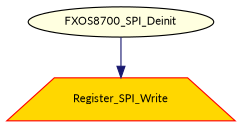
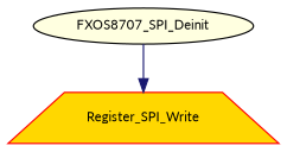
  digraph {
    rankdir=TB
    fontname=Lato
    node [fontname=Lato fontsize=10 style=filled]
-   n1 [color=black fillcolor=lightyellow fontcolor=black height=0.2 label=FXOS8700_SPI_Deinit shape=ellipse width=0.4]
+   n1 [color=black fillcolor=lightyellow fontcolor=black height=0.2 label=FXOS8707_SPI_Deinit shape=ellipse width=0.4]
    n2 [color=red fillcolor=gold height=0.2 label=Register_SPI_Write shape=trapezium width=0.4]
    n1 -> n2 [color=midnightblue fontname=Lato fontsize=10 labelfontname=Helvetica labelfontsize=10 style=solid]
  }
